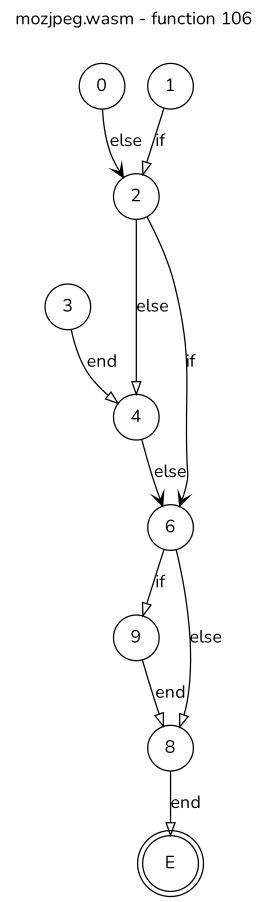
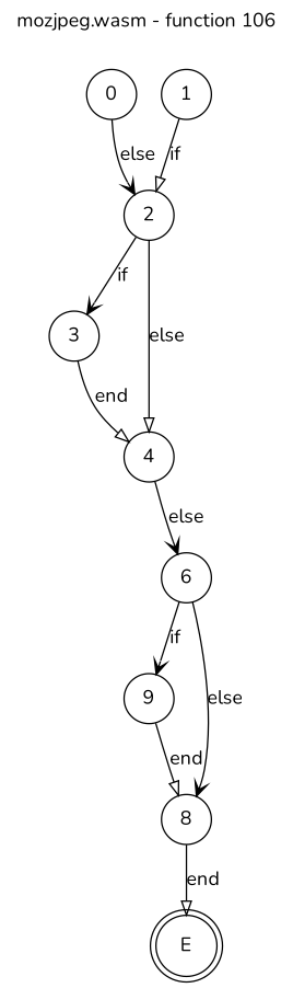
  digraph {
    fontname=Nunito
    label="mozjpeg.wasm - function 106"
    labelfontcolor=black
    labelfontname=Helvetica
    labelfontsize=16
    labelloc=t
    node [fontname=Nunito shape=circle fontcolor=black]
    edge [arrowhead=vee fontname=Nunito]
    E [shape=doublecircle fontcolor=""]
    n2 [label=0]
    n3 [label=2]
    n4 [label=1]
    n5 [label=3]
    n6 [label=4]
    n7 [label=6]
    n8 [label=9]
    n9 [label=8]
    n2 -> n3 [label=else]
-   n3 -> n7 [label=if]
+   n3 -> n5 [label=if]
    n3 -> n6 [arrowhead=onormal label=else]
    n4 -> n3 [arrowhead=onormal label=if]
    n5 -> n6 [arrowhead=onormal label=end]
    n6 -> n7 [label=else]
-   n7 -> n8 [arrowhead=onormal label=if]
-   n7 -> n9 [arrowhead=onormal label=else]
+   n7 -> n8 [label=if]
+   n7 -> n9 [label=else]
    n8 -> n9 [arrowhead=onormal label=end]
    n9 -> E [arrowhead=onormal label=end]
  }
